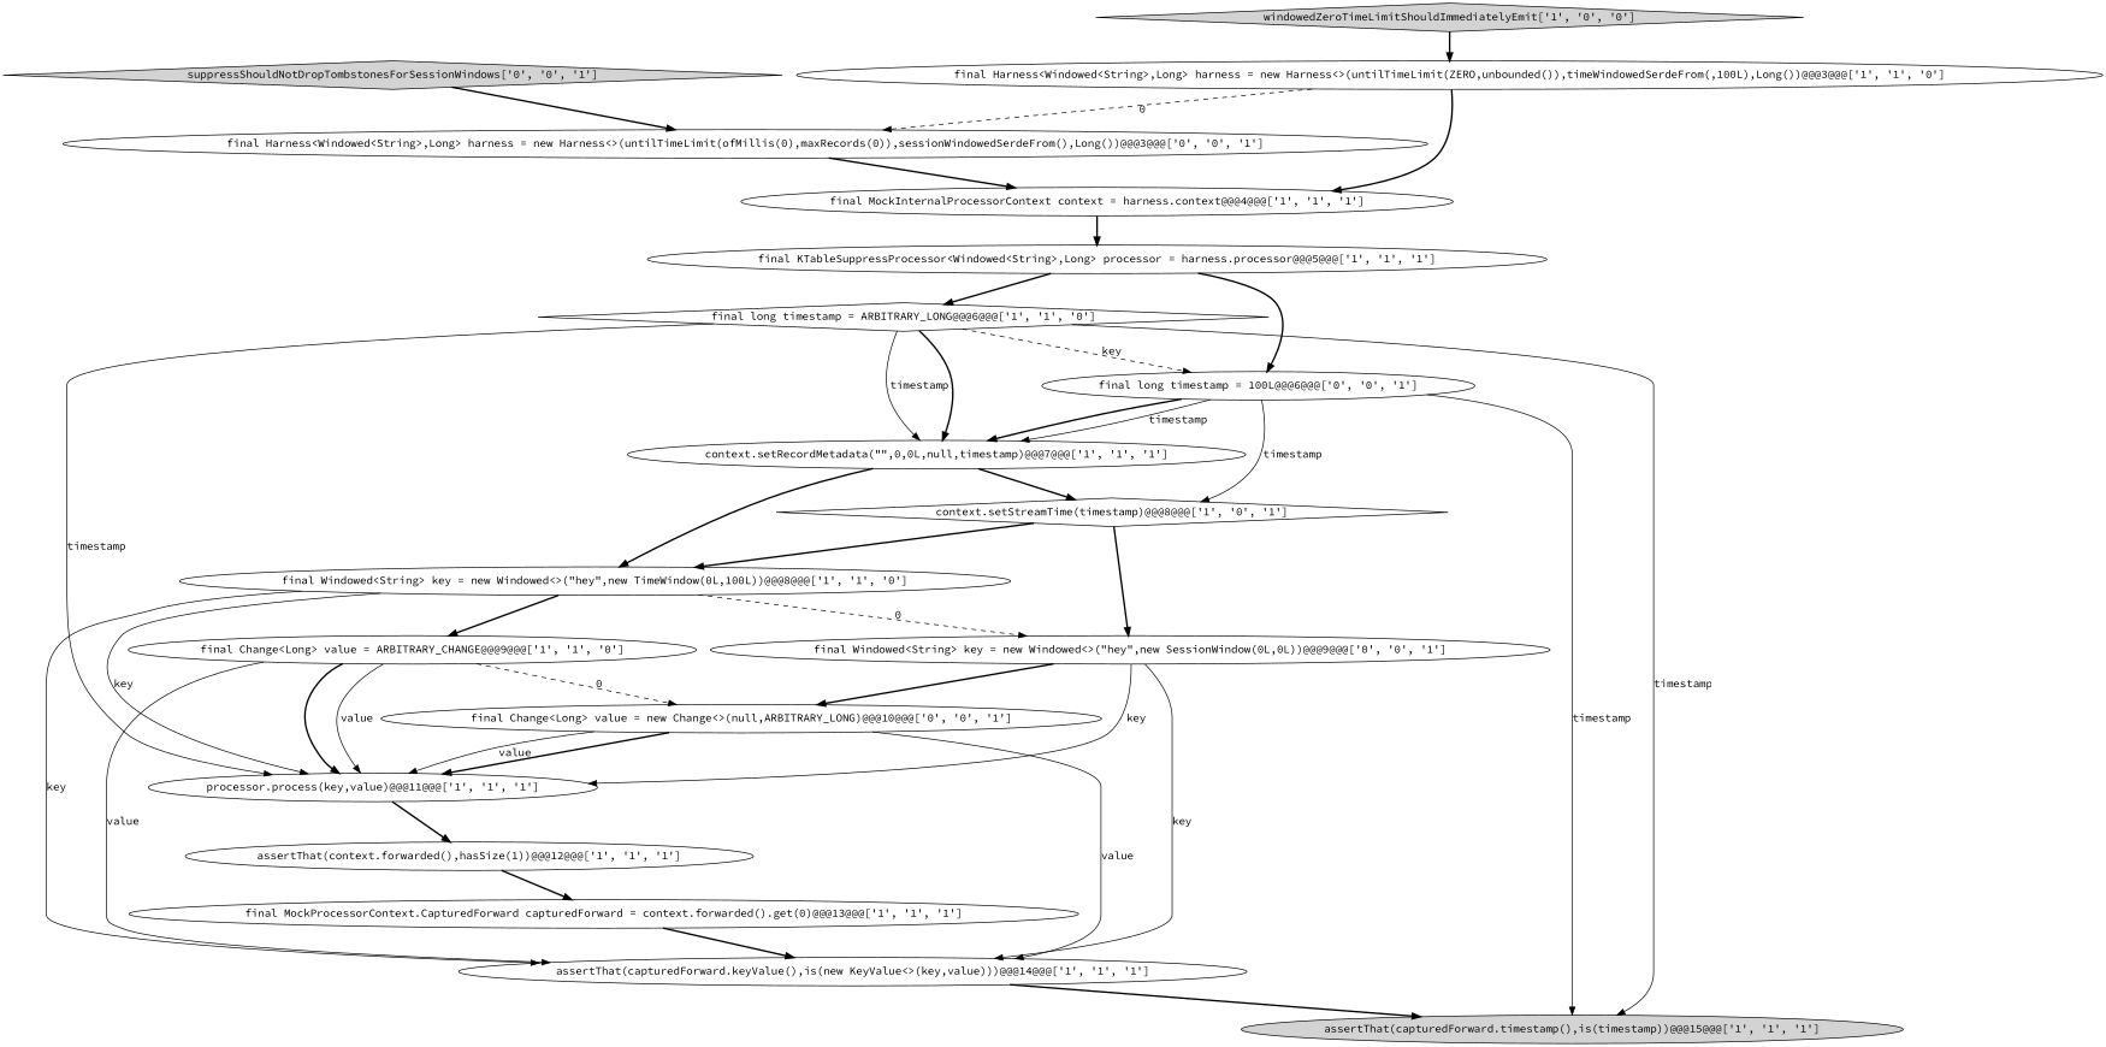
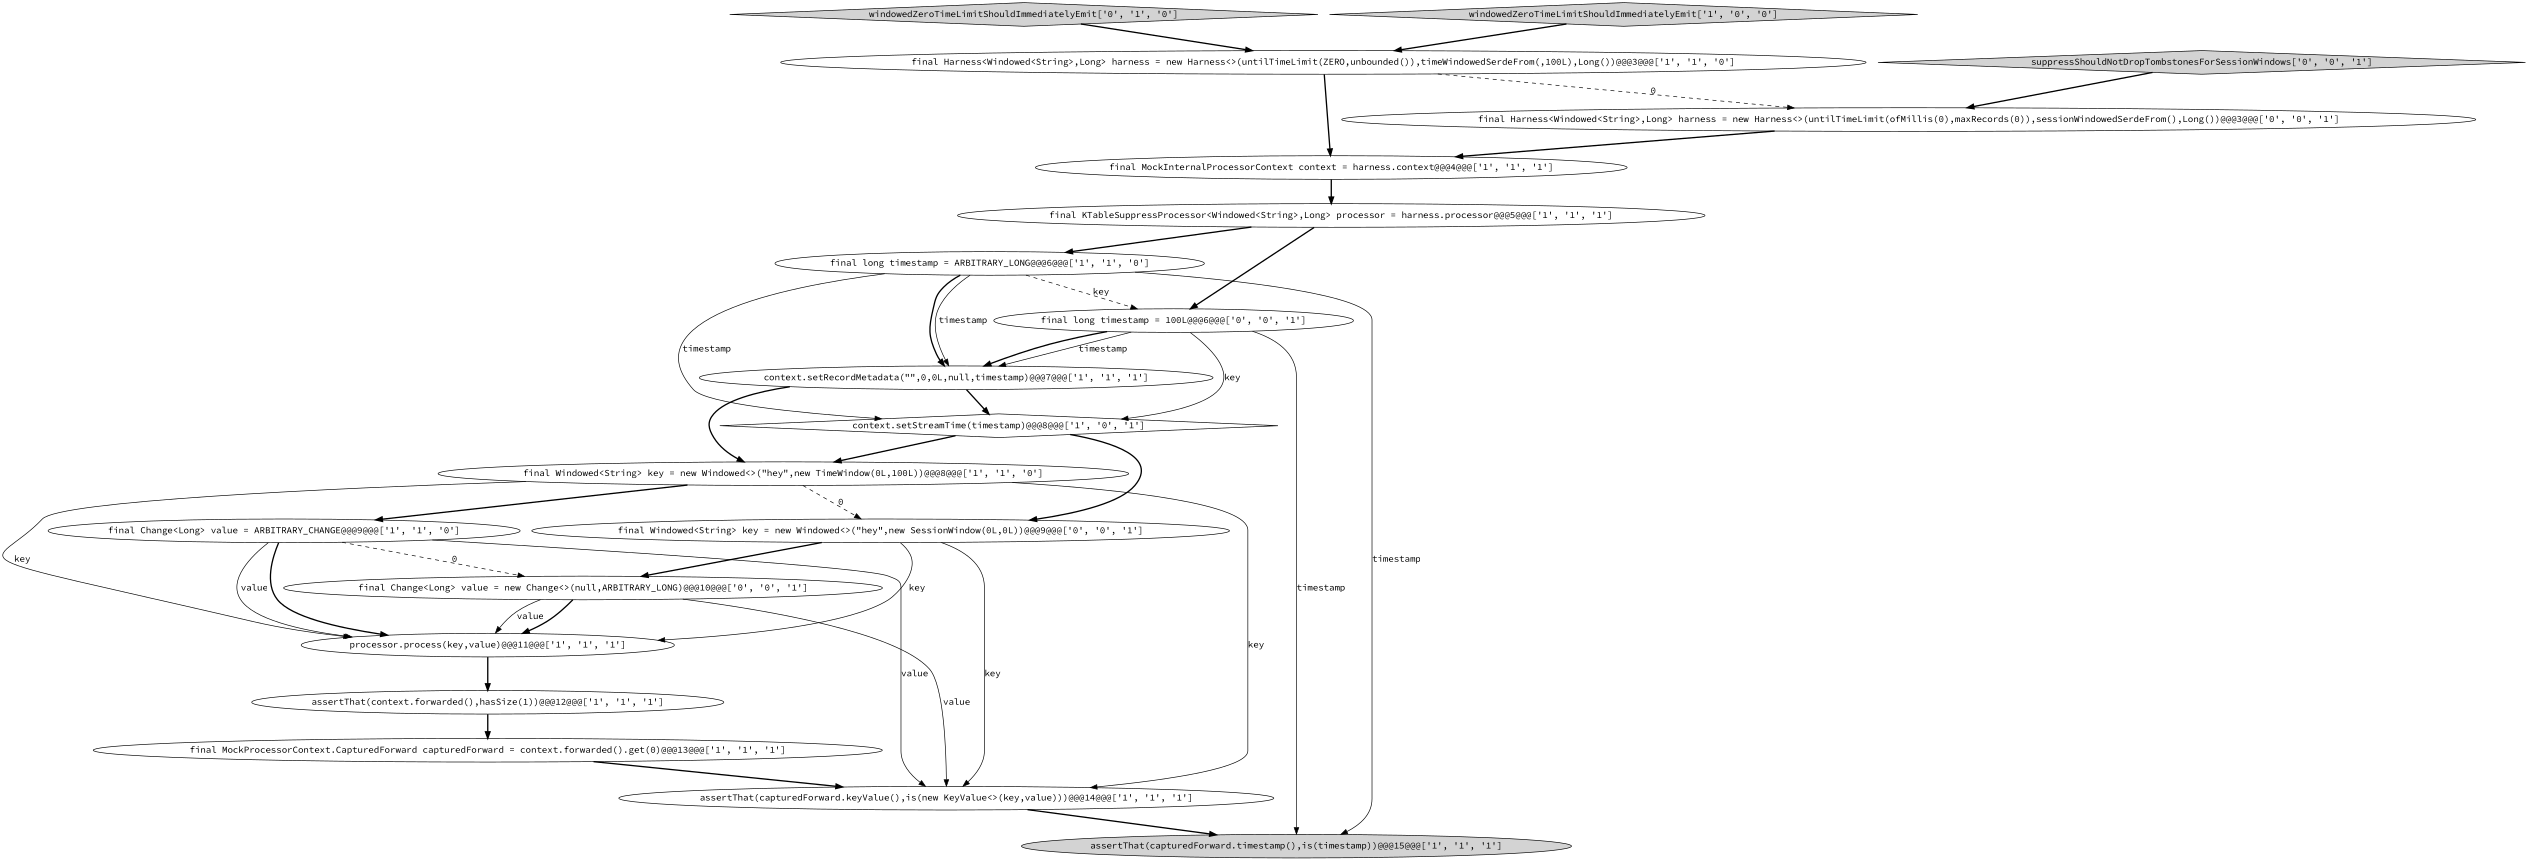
  digraph {
    fontname="Source Code Pro"
    node [fillcolor=white fontname="Source Code Pro" shape=ellipse style=filled]
    edge [fontname="Source Code Pro" style=bold]
    n1 [label="context.setRecordMetadata(\"\",0,0L,null,timestamp)@@@7@@@['1', '1', '1']"]
    n2 [label="final Windowed<String> key = new Windowed<>(\"hey\",new TimeWindow(0L,100L))@@@8@@@['1', '1', '0']"]
    n3 [label="context.setStreamTime(timestamp)@@@8@@@['1', '0', '1']" shape=diamond]
    n4 [label="processor.process(key,value)@@@11@@@['1', '1', '1']"]
    n5 [label="assertThat(capturedForward.keyValue(),is(new KeyValue<>(key,value)))@@@14@@@['1', '1', '1']"]
    n6 [label="final Change<Long> value = ARBITRARY_CHANGE@@@9@@@['1', '1', '0']"]
    n7 [label="final Windowed<String> key = new Windowed<>(\"hey\",new SessionWindow(0L,0L))@@@9@@@['0', '0', '1']"]
    n8 [label="final Change<Long> value = new Change<>(null,ARBITRARY_LONG)@@@10@@@['0', '0', '1']"]
    n9 [label="assertThat(context.forwarded(),hasSize(1))@@@12@@@['1', '1', '1']"]
    n10 [fillcolor=lightgray label="assertThat(capturedForward.timestamp(),is(timestamp))@@@15@@@['1', '1', '1']"]
    n11 [label="final MockProcessorContext.CapturedForward capturedForward = context.forwarded().get(0)@@@13@@@['1', '1', '1']"]
    n12 [label="final Harness<Windowed<String>,Long> harness = new Harness<>(untilTimeLimit(ofMillis(0),maxRecords(0)),sessionWindowedSerdeFrom(),Long())@@@3@@@['0', '0', '1']"]
    n13 [label="final MockInternalProcessorContext context = harness.context@@@4@@@['1', '1', '1']"]
    n14 [label="final KTableSuppressProcessor<Windowed<String>,Long> processor = harness.processor@@@5@@@['1', '1', '1']"]
    n15 [label="final long timestamp = 100L@@@6@@@['0', '0', '1']"]
+   n16 [fillcolor=lightgray label="windowedZeroTimeLimitShouldImmediatelyEmit['0', '1', '0']" shape=diamond]
    n17 [label="final Harness<Windowed<String>,Long> harness = new Harness<>(untilTimeLimit(ZERO,unbounded()),timeWindowedSerdeFrom(,100L),Long())@@@3@@@['1', '1', '0']"]
-   n18 [label="final long timestamp = ARBITRARY_LONG@@@6@@@['1', '1', '0']" shape=diamond]
+   n18 [label="final long timestamp = ARBITRARY_LONG@@@6@@@['1', '1', '0']"]
    n19 [fillcolor=lightgray label="suppressShouldNotDropTombstonesForSessionWindows['0', '0', '1']" shape=diamond]
    n20 [fillcolor=lightgray label="windowedZeroTimeLimitShouldImmediatelyEmit['1', '0', '0']" shape=diamond]
    n1 -> n2
    n1 -> n3
    n2 -> n4 [label=key style=solid]
    n2 -> n5 [label=key style=solid]
    n2 -> n6
    n2 -> n7 [label=0 style=dashed]
    n3 -> n2
    n3 -> n7
    n4 -> n9
    n5 -> n10
    n6 -> n4
    n6 -> n4 [label=value style=solid]
    n6 -> n5 [label=value style=solid]
    n6 -> n8 [label=0 style=dashed]
    n7 -> n4 [label=key style=solid]
    n7 -> n5 [label=key style=solid]
    n7 -> n8
    n8 -> n4
    n8 -> n4 [label=value style=solid]
    n8 -> n5 [label=value style=solid]
    n9 -> n11
    n11 -> n5
    n12 -> n13
    n13 -> n14
    n14 -> n15
    n14 -> n18
    n15 -> n1 [label=timestamp style=solid]
    n15 -> n1
-   n15 -> n3 [label=timestamp style=solid]
+   n15 -> n3 [label=key style=solid]
    n15 -> n10 [label=timestamp style=solid]
+   n16 -> n17
    n17 -> n12 [label=0 style=dashed]
    n17 -> n13
    n18 -> n1 [label=timestamp style=solid]
    n18 -> n1
-   n18 -> n4 [label=timestamp style=solid]
+   n18 -> n3 [label=timestamp style=solid]
    n18 -> n10 [label=timestamp style=solid]
    n18 -> n15 [label=key style=dashed]
    n19 -> n12
    n20 -> n17
  }
